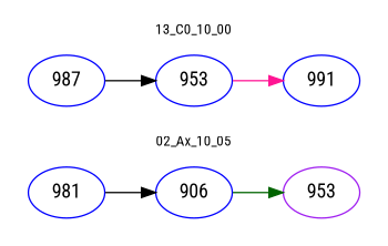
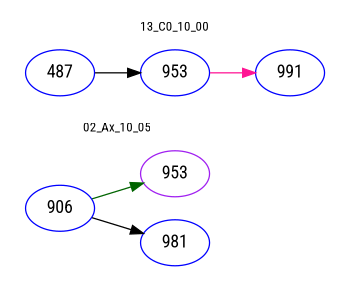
  digraph {
    fontname="Roboto Condensed"
    rankdir=LR
    node [color=blue fontname="Roboto Condensed"]
    edge [color=black fontname="Roboto Condensed"]
    n1 [label=981]
    n2 [label=906]
    n3 [color=purple label=953]
-   n4 [label=987]
+   n4 [label=487]
    n5 [label=953]
    n6 [label=991]
    subgraph cluster_1 {
      color=white
      fontsize=10
      label="02_Ax_10_05"
      n1
      n2
      n3
    }
    subgraph cluster_2 {
      color=white
      fontsize=10
      label="13_C0_10_00"
      n4
      n5
      n6
    }
-   n1 -> n2
+   n2 -> n1
    n2 -> n3 [color=darkgreen]
    n4 -> n5
    n5 -> n6 [color=deeppink]
  }
